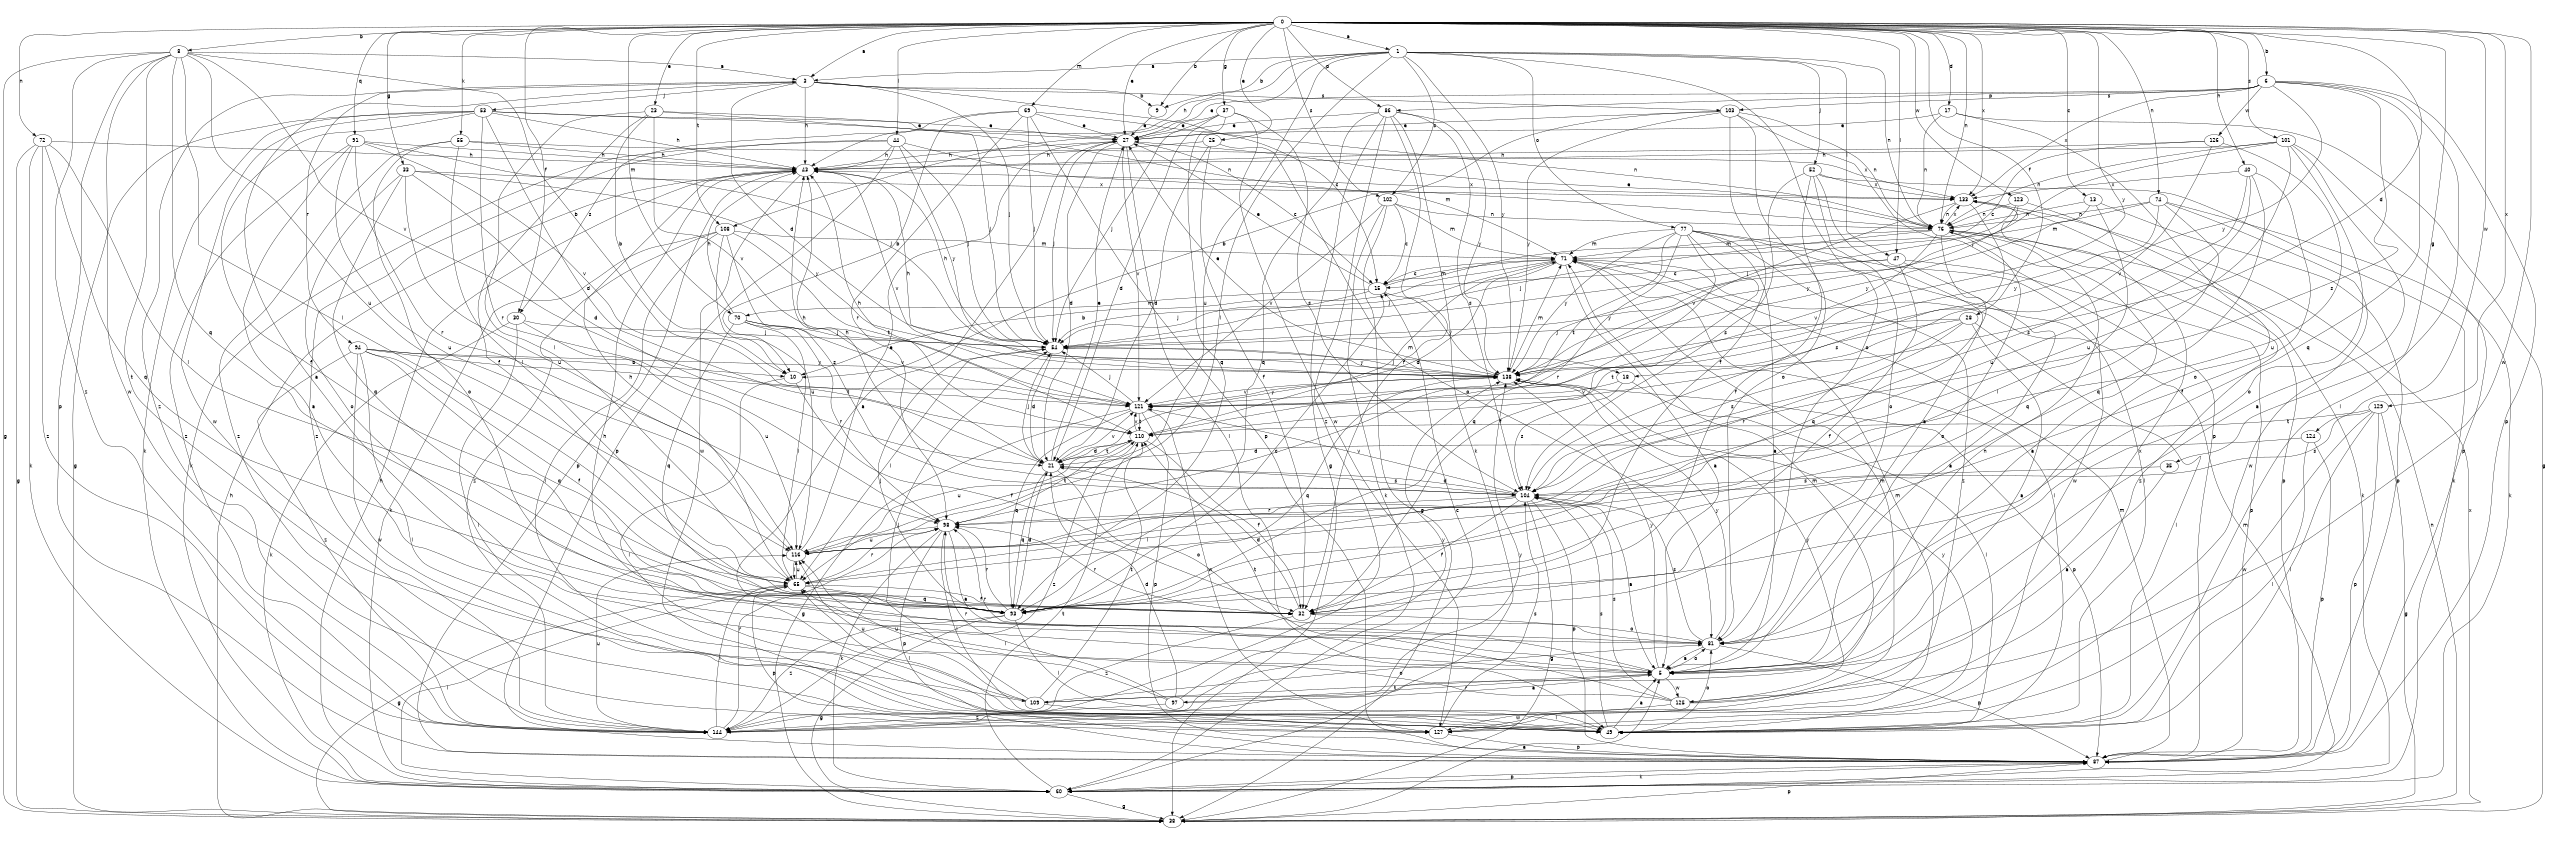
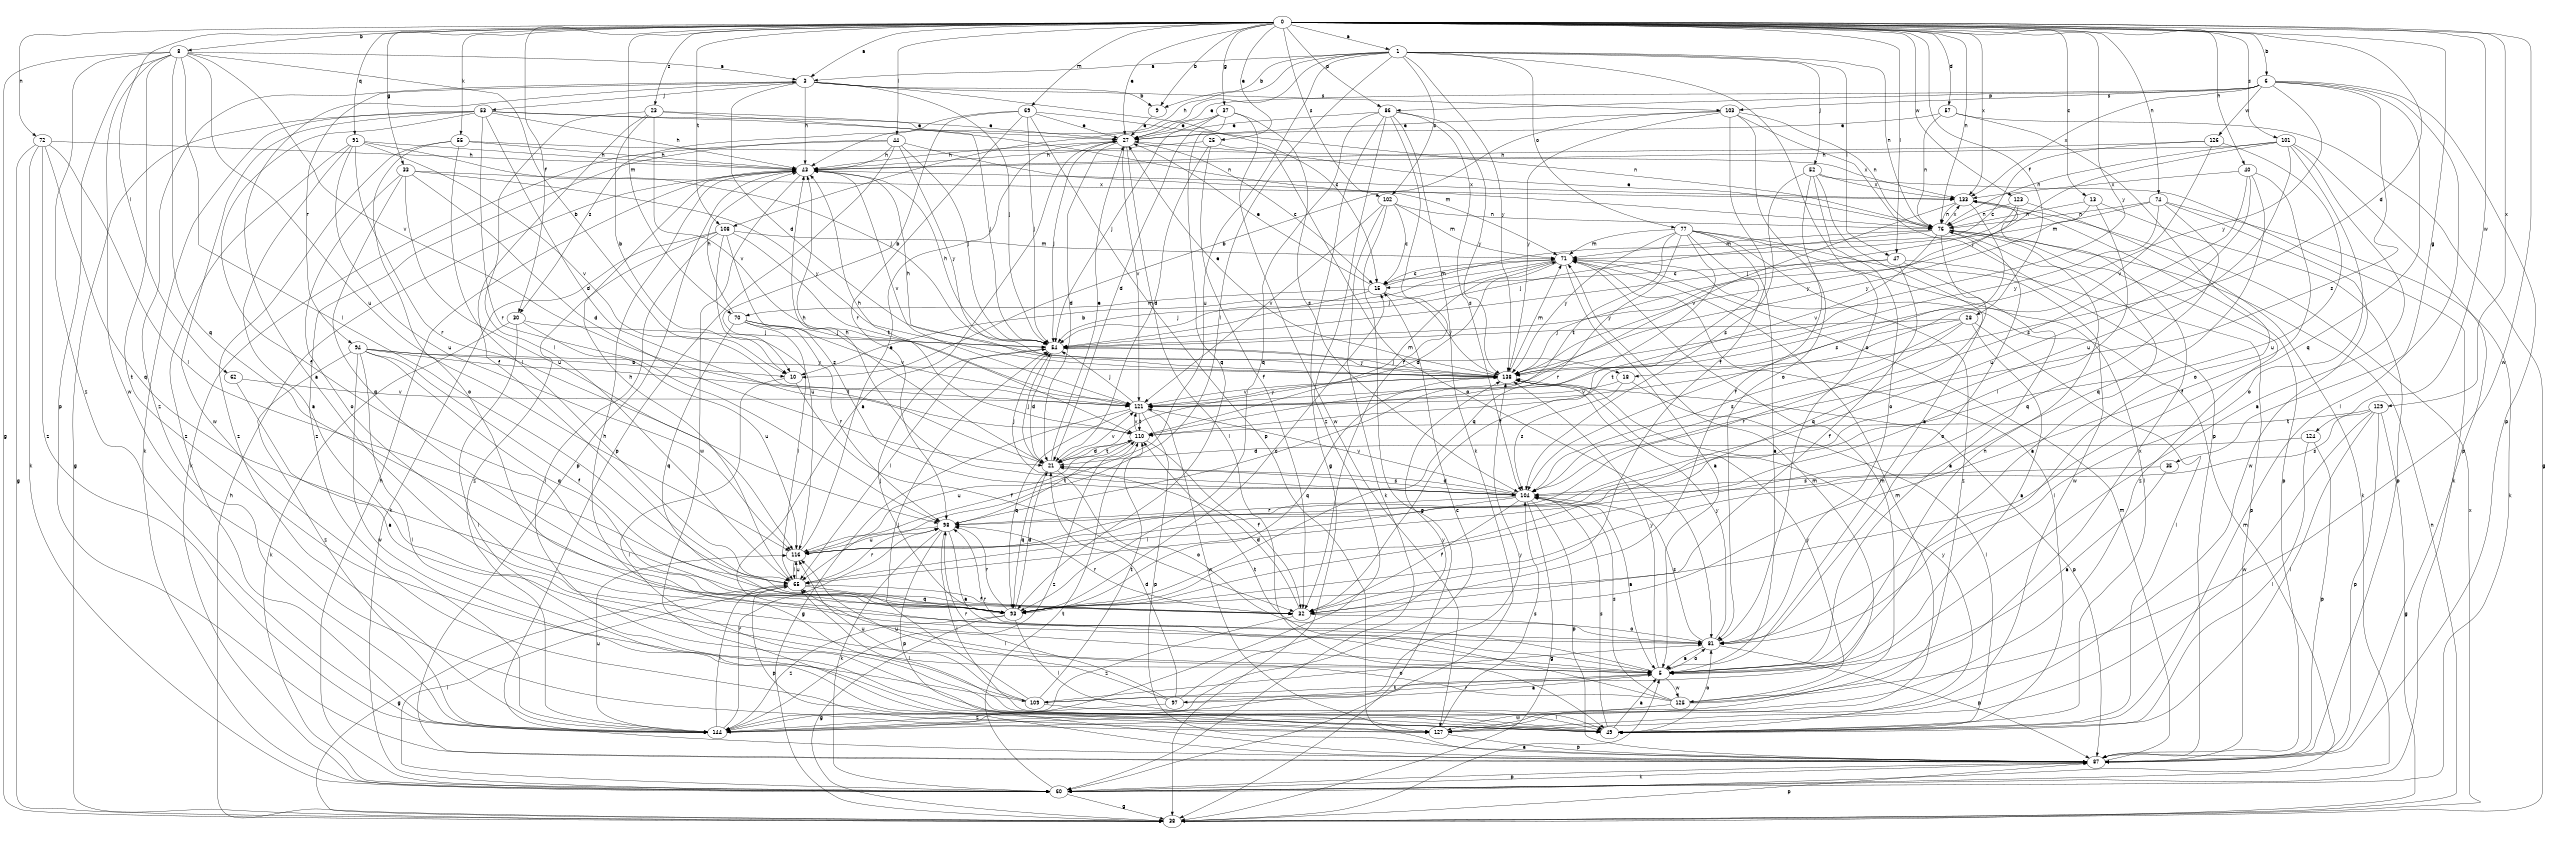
  strict digraph {
    fontname="DejaVu Sans"
    node [fontname="DejaVu Sans"]
    edge [fontname="DejaVu Sans"]
    0
    1
    3
    6
    8
    9
    13
-   17
+   17 [label=57]
    18
    23
    25
    27
    28
    30
    33
    35
    37
    40
    44
    47
    55
+   62
    69
    70
    72
    74
    76
    86
    91
    101
    102
    108
    123
    124
    125
    129
    133
    138
    43
    52
    65
    77
    81
    116
    15
    53
    54
    94
    103
    144
    49
    87
    93
    104
    126
    109
    10
    38
    121
    127
    32
    21
    5
    98
    110
    60
    71
    97
    0 -> 1 [label=a]
    0 -> 3 [label=a]
    0 -> 6 [label=b]
    0 -> 8 [label=b]
    0 -> 9 [label=b]
    0 -> 13 [label=c]
    0 -> 17 [label=d]
    0 -> 18 [label=d]
-   0 -> 23 [label=e]
+   0 -> 23 [label=s]
    0 -> 25 [label=e]
    0 -> 27 [label=e]
    0 -> 28 [label=f]
    0 -> 30 [label=f]
    0 -> 33 [label=g]
    0 -> 35 [label=g]
    0 -> 37 [label=g]
    0 -> 40 [label=h]
    0 -> 44 [label=i]
    0 -> 47 [label=i]
    0 -> 55 [label=k]
+   0 -> 62 [label=l]
    0 -> 69 [label=m]
    0 -> 70 [label=m]
    0 -> 72 [label=n]
    0 -> 74 [label=n]
    0 -> 76 [label=n]
    0 -> 86 [label=p]
    0 -> 91 [label=q]
    0 -> 101 [label=s]
    0 -> 102 [label=s]
    0 -> 108 [label=t]
    0 -> 123 [label=w]
    0 -> 124 [label=w]
    0 -> 125 [label=w]
    0 -> 129 [label=x]
    0 -> 133 [label=x]
    0 -> 138 [label=y]
    1 -> 3 [label=a]
    1 -> 9 [label=b]
    1 -> 47 [label=i]
    1 -> 76 [label=n]
    1 -> 102 [label=s]
    1 -> 108 [label=t]
    1 -> 138 [label=y]
    1 -> 43 [label=h]
    1 -> 52 [label=j]
    1 -> 65 [label=l]
    1 -> 77 [label=o]
    1 -> 81 [label=o]
    1 -> 116 [label=u]
    3 -> 9 [label=b]
    3 -> 18 [label=d]
    3 -> 43 [label=h]
    3 -> 15 [label=c]
    3 -> 53 [label=j]
    3 -> 54 [label=j]
    3 -> 94 [label=r]
    3 -> 103 [label=s]
    3 -> 144 [label=z]
    6 -> 27 [label=e]
    6 -> 86 [label=p]
    6 -> 133 [label=x]
    6 -> 138 [label=y]
    6 -> 103 [label=s]
    6 -> 49 [label=i]
    6 -> 87 [label=p]
    6 -> 93 [label=q]
    6 -> 104 [label=s]
    6 -> 126 [label=w]
    8 -> 3 [label=a]
    8 -> 65 [label=l]
    8 -> 116 [label=u]
    8 -> 144 [label=z]
    8 -> 87 [label=p]
    8 -> 93 [label=q]
    8 -> 109 [label=t]
    8 -> 10 [label=b]
    8 -> 38 [label=g]
    8 -> 121 [label=v]
    8 -> 127 [label=w]
    9 -> 27 [label=e]
    13 -> 76 [label=n]
    13 -> 138 [label=y]
    13 -> 65 [label=l]
    13 -> 87 [label=p]
    17 -> 27 [label=e]
    17 -> 76 [label=n]
    17 -> 81 [label=o]
    17 -> 38 [label=g]
    18 -> 49 [label=i]
    18 -> 104 [label=s]
    18 -> 121 [label=v]
    23 -> 27 [label=e]
    23 -> 65 [label=l]
    23 -> 54 [label=j]
    23 -> 10 [label=b]
    23 -> 121 [label=v]
    23 -> 32 [label=f]
    25 -> 43 [label=h]
    25 -> 81 [label=o]
    25 -> 32 [label=f]
    25 -> 21 [label=d]
    27 -> 43 [label=h]
    27 -> 15 [label=c]
    27 -> 54 [label=j]
    27 -> 49 [label=i]
    27 -> 121 [label=v]
    27 -> 21 [label=d]
    27 -> 5 [label=a]
    28 -> 54 [label=j]
    28 -> 49 [label=i]
    28 -> 104 [label=s]
    28 -> 5 [label=a]
    28 -> 98 [label=r]
    28 -> 110 [label=t]
    30 -> 116 [label=u]
    30 -> 54 [label=j]
    30 -> 49 [label=i]
    30 -> 60 [label=k]
    33 -> 133 [label=x]
    33 -> 138 [label=y]
    33 -> 81 [label=o]
    33 -> 116 [label=u]
    33 -> 93 [label=q]
    33 -> 21 [label=d]
    35 -> 104 [label=s]
    35 -> 5 [label=a]
    37 -> 27 [label=e]
    37 -> 54 [label=j]
    37 -> 93 [label=q]
    37 -> 104 [label=s]
    37 -> 127 [label=w]
    37 -> 21 [label=d]
    40 -> 133 [label=x]
    40 -> 116 [label=u]
    40 -> 93 [label=q]
    40 -> 104 [label=s]
    40 -> 32 [label=f]
    44 -> 138 [label=y]
    44 -> 43 [label=h]
    44 -> 54 [label=j]
    44 -> 144 [label=z]
    44 -> 87 [label=p]
    44 -> 60 [label=k]
    44 -> 71 [label=m]
    47 -> 138 [label=y]
    47 -> 15 [label=c]
    47 -> 87 [label=p]
    47 -> 32 [label=f]
    47 -> 5 [label=a]
    55 -> 133 [label=x]
    55 -> 43 [label=h]
    55 -> 65 [label=l]
    55 -> 81 [label=o]
    55 -> 144 [label=z]
+   62 -> 121 [label=v]
+   62 -> 5 [label=a]
    69 -> 27 [label=e]
    69 -> 30 [label=s]
    69 -> 76 [label=n]
    69 -> 54 [label=j]
    69 -> 87 [label=p]
    69 -> 10 [label=b]
    69 -> 98 [label=r]
    70 -> 43 [label=h]
    70 -> 65 [label=l]
    70 -> 54 [label=j]
    70 -> 93 [label=q]
    70 -> 121 [label=v]
    70 -> 98 [label=r]
    72 -> 43 [label=h]
    72 -> 65 [label=l]
    72 -> 144 [label=z]
    72 -> 93 [label=q]
    72 -> 38 [label=g]
    72 -> 60 [label=k]
    74 -> 76 [label=n]
    74 -> 138 [label=y]
    74 -> 93 [label=q]
    74 -> 127 [label=w]
    74 -> 60 [label=k]
    74 -> 71 [label=m]
    76 -> 27 [label=e]
    76 -> 133 [label=x]
    76 -> 81 [label=o]
    76 -> 54 [label=j]
    76 -> 144 [label=z]
    76 -> 93 [label=q]
    76 -> 121 [label=v]
    76 -> 5 [label=a]
    76 -> 71 [label=m]
    86 -> 27 [label=e]
    86 -> 138 [label=y]
    86 -> 144 [label=z]
    86 -> 93 [label=q]
    86 -> 104 [label=s]
    86 -> 38 [label=g]
    86 -> 32 [label=f]
    86 -> 60 [label=k]
    91 -> 43 [label=h]
    91 -> 116 [label=u]
    91 -> 54 [label=j]
    91 -> 144 [label=z]
    91 -> 121 [label=v]
    91 -> 5 [label=a]
    91 -> 98 [label=r]
    101 -> 76 [label=n]
    101 -> 43 [label=h]
    101 -> 81 [label=o]
    101 -> 116 [label=u]
    101 -> 54 [label=j]
    101 -> 87 [label=p]
    101 -> 5 [label=a]
    102 -> 76 [label=n]
    102 -> 15 [label=c]
    102 -> 38 [label=g]
    102 -> 121 [label=v]
    102 -> 60 [label=k]
    102 -> 71 [label=m]
    108 -> 116 [label=u]
    108 -> 144 [label=z]
    108 -> 49 [label=i]
    108 -> 104 [label=s]
    108 -> 110 [label=t]
    108 -> 60 [label=k]
    108 -> 71 [label=m]
    123 -> 76 [label=n]
    123 -> 138 [label=y]
    123 -> 54 [label=j]
    123 -> 60 [label=k]
    124 -> 49 [label=i]
    124 -> 87 [label=p]
    124 -> 21 [label=d]
    125 -> 133 [label=x]
    125 -> 138 [label=y]
    125 -> 65 [label=l]
    125 -> 104 [label=s]
    125 -> 127 [label=w]
    125 -> 110 [label=t]
    125 -> 71 [label=m]
    129 -> 49 [label=i]
    129 -> 87 [label=p]
    129 -> 104 [label=s]
    129 -> 38 [label=g]
    129 -> 127 [label=w]
    129 -> 110 [label=t]
    133 -> 76 [label=n]
    133 -> 87 [label=p]
    133 -> 104 [label=s]
    133 -> 121 [label=v]
    138 -> 27 [label=e]
    138 -> 43 [label=h]
    138 -> 54 [label=j]
    138 -> 87 [label=p]
    138 -> 93 [label=q]
    138 -> 121 [label=v]
    138 -> 71 [label=m]
    43 -> 133 [label=x]
    43 -> 87 [label=p]
    43 -> 121 [label=v]
    43 -> 127 [label=w]
    52 -> 133 [label=x]
    52 -> 81 [label=o]
    52 -> 104 [label=s]
    52 -> 32 [label=f]
    52 -> 5 [label=a]
    52 -> 60 [label=k]
    65 -> 43 [label=h]
    65 -> 116 [label=u]
    65 -> 87 [label=p]
    65 -> 93 [label=q]
    65 -> 38 [label=g]
    65 -> 32 [label=f]
    65 -> 98 [label=r]
    77 -> 138 [label=y]
    77 -> 144 [label=z]
    77 -> 49 [label=i]
    77 -> 93 [label=q]
    77 -> 127 [label=w]
    77 -> 32 [label=f]
    77 -> 5 [label=a]
    77 -> 98 [label=r]
    77 -> 110 [label=t]
    77 -> 71 [label=m]
    81 -> 138 [label=y]
    81 -> 87 [label=p]
    81 -> 104 [label=s]
    81 -> 5 [label=a]
    116 -> 27 [label=e]
    116 -> 65 [label=l]
    15 -> 27 [label=e]
    15 -> 70 [label=m]
    15 -> 138 [label=y]
    15 -> 54 [label=j]
    15 -> 71 [label=m]
    53 -> 27 [label=e]
    53 -> 76 [label=n]
    53 -> 43 [label=h]
    53 -> 38 [label=g]
    53 -> 127 [label=w]
    53 -> 32 [label=f]
    53 -> 21 [label=d]
    53 -> 98 [label=r]
    53 -> 60 [label=k]
    54 -> 138 [label=y]
    54 -> 43 [label=h]
    54 -> 65 [label=l]
    54 -> 21 [label=d]
    94 -> 138 [label=y]
    94 -> 144 [label=z]
    94 -> 49 [label=i]
    94 -> 93 [label=q]
    94 -> 10 [label=b]
    94 -> 127 [label=w]
    94 -> 32 [label=f]
    94 -> 110 [label=t]
    103 -> 27 [label=e]
    103 -> 76 [label=n]
    103 -> 138 [label=y]
    103 -> 81 [label=o]
    103 -> 87 [label=p]
    103 -> 10 [label=b]
    103 -> 32 [label=f]
    144 -> 138 [label=y]
    144 -> 65 [label=l]
    144 -> 116 [label=u]
    144 -> 15 [label=c]
    144 -> 98 [label=r]
    49 -> 138 [label=y]
    49 -> 65 [label=l]
    49 -> 81 [label=o]
    49 -> 104 [label=s]
    49 -> 5 [label=a]
    87 -> 60 [label=k]
    87 -> 71 [label=m]
    93 -> 15 [label=c]
    93 -> 54 [label=j]
    93 -> 144 [label=z]
    93 -> 49 [label=i]
    93 -> 38 [label=g]
    93 -> 21 [label=d]
    93 -> 98 [label=r]
    104 -> 43 [label=h]
    104 -> 65 [label=l]
+   104 -> 54 [label=j]
    104 -> 87 [label=p]
    104 -> 38 [label=g]
    104 -> 121 [label=v]
    104 -> 32 [label=f]
    104 -> 21 [label=d]
    104 -> 5 [label=a]
    104 -> 98 [label=r]
    126 -> 43 [label=h]
    126 -> 116 [label=u]
    126 -> 15 [label=c]
    126 -> 121 [label=v]
    109 -> 43 [label=h]
    109 -> 81 [label=o]
    109 -> 116 [label=u]
    109 -> 54 [label=j]
    109 -> 49 [label=i]
    109 -> 110 [label=t]
    109 -> 71 [label=m]
    10 -> 49 [label=i]
    10 -> 32 [label=f]
    38 -> 76 [label=n]
    38 -> 133 [label=x]
    38 -> 43 [label=h]
    38 -> 87 [label=p]
    38 -> 5 [label=a]
    121 -> 138 [label=y]
    121 -> 54 [label=j]
    121 -> 87 [label=p]
    121 -> 93 [label=q]
    121 -> 38 [label=g]
    121 -> 127 [label=w]
    121 -> 110 [label=t]
    127 -> 87 [label=p]
    127 -> 104 [label=s]
    127 -> 71 [label=m]
    32 -> 81 [label=o]
    32 -> 144 [label=z]
    32 -> 21 [label=d]
    32 -> 98 [label=r]
    21 -> 27 [label=e]
    21 -> 43 [label=h]
    21 -> 81 [label=o]
    21 -> 54 [label=j]
    21 -> 93 [label=q]
    21 -> 104 [label=s]
    21 -> 121 [label=v]
    21 -> 110 [label=t]
    5 -> 3 [label=a]
    5 -> 76 [label=n]
    5 -> 125 [label=w]
    5 -> 138 [label=y]
    5 -> 81 [label=o]
    5 -> 109 [label=t]
    5 -> 98 [label=r]
    5 -> 97 [label=r]
    98 -> 116 [label=u]
    98 -> 49 [label=i]
    98 -> 87 [label=p]
    98 -> 5 [label=a]
    98 -> 110 [label=t]
    98 -> 60 [label=k]
    110 -> 43 [label=h]
    110 -> 116 [label=u]
    110 -> 144 [label=z]
    110 -> 121 [label=v]
    110 -> 32 [label=f]
    110 -> 21 [label=d]
    110 -> 71 [label=m]
    60 -> 43 [label=h]
    60 -> 65 [label=l]
    60 -> 87 [label=p]
    60 -> 38 [label=g]
    60 -> 110 [label=t]
    60 -> 71 [label=m]
    71 -> 15 [label=c]
    71 -> 54 [label=j]
    71 -> 49 [label=i]
    71 -> 10 [label=b]
    71 -> 21 [label=d]
    71 -> 5 [label=a]
    97 -> 138 [label=y]
    97 -> 116 [label=u]
    97 -> 144 [label=z]
    97 -> 21 [label=d]
    97 -> 5 [label=a]
    97 -> 98 [label=r]
  }
